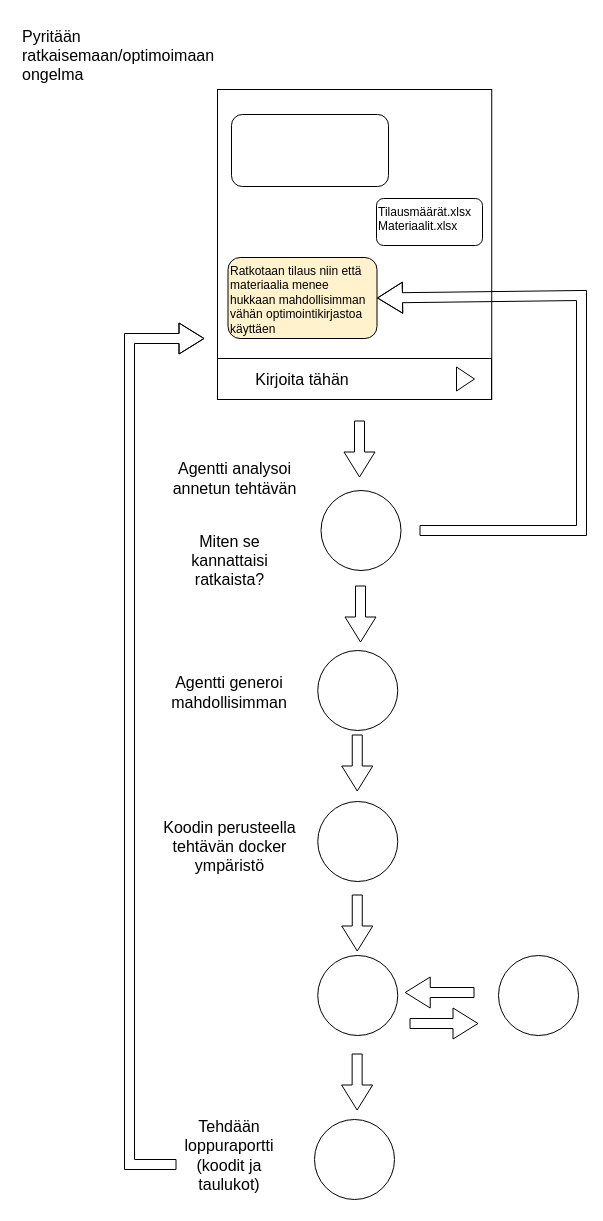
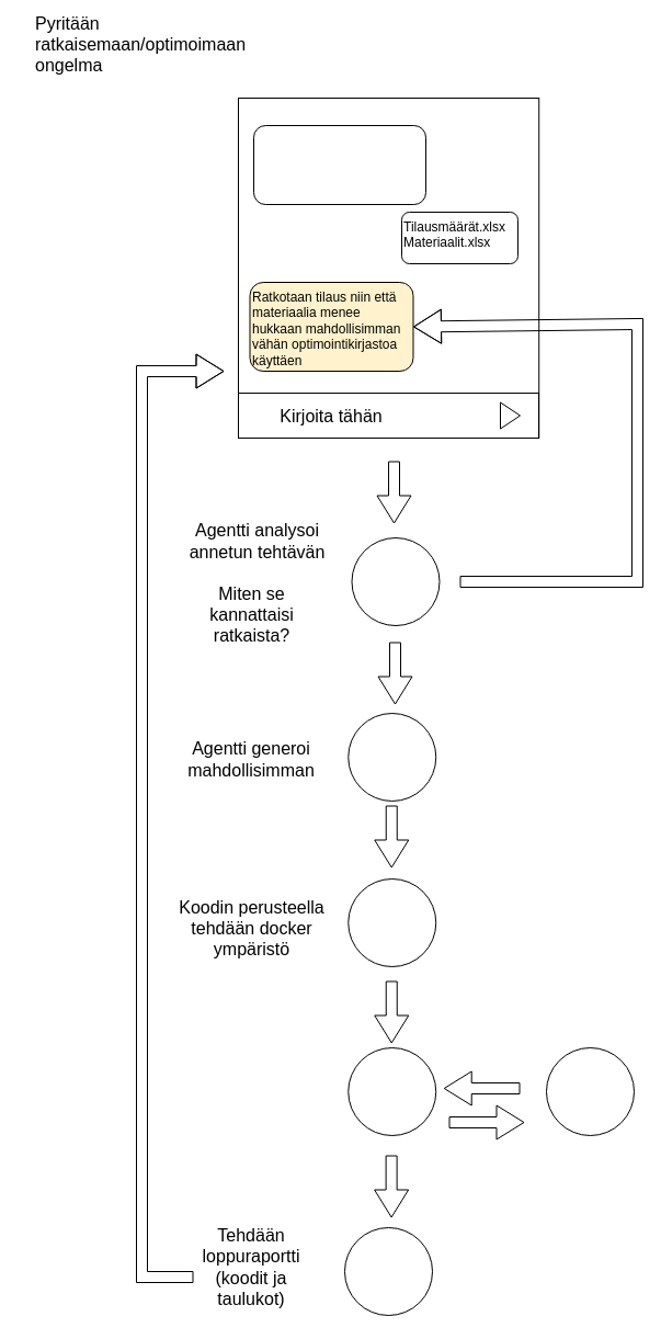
  <mxCell id="0" />
  <mxCell id="1" parent="0" />
  <mxCell id="2" value="" style="rounded=0;whiteSpace=wrap;html=1;" parent="1" vertex="1"><mxGeometry x="217" y="89" width="274.23" height="310" as="geometry" /></mxCell>
  <mxCell id="3" value="" style="rounded=1;whiteSpace=wrap;html=1;" parent="1" vertex="1"><mxGeometry x="231" y="114" width="157" height="72" as="geometry" /></mxCell>
- <mxCell id="4" value="Pyritään ratkaisemaan/optimoimaan ongelma&amp;nbsp;" style="text;html=1;align=left;verticalAlign=top;whiteSpace=wrap;rounded=0;fontSize=16;" parent="1" vertex="1"><mxGeometry x="20" y="20" width="239" height="69" as="geometry" /></mxCell>
+ <mxCell id="4" value="Pyritään ratkaisemaan/optimoimaan ongelma&amp;nbsp;" style="text;html=1;align=left;verticalAlign=top;whiteSpace=wrap;rounded=0;fontSize=16;" parent="1" vertex="1"><mxGeometry x="30" y="5" width="239" height="69" as="geometry" /></mxCell>
  <mxCell id="5" value="" style="rounded=0;whiteSpace=wrap;html=1;" parent="1" vertex="1"><mxGeometry x="217" y="358" width="274" height="41" as="geometry" /></mxCell>
  <mxCell id="6" value="" style="triangle;whiteSpace=wrap;html=1;" parent="1" vertex="1"><mxGeometry x="456" y="366.5" width="18" height="24" as="geometry" /></mxCell>
  <mxCell id="7" value="Kirjoita tähän" style="text;html=1;align=center;verticalAlign=middle;whiteSpace=wrap;rounded=0;fontSize=16;" parent="1" vertex="1"><mxGeometry x="231" y="363.5" width="142" height="30" as="geometry" /></mxCell>
  <mxCell id="8" value="" style="shape=image;html=1;verticalAlign=top;verticalLabelPosition=bottom;labelBackgroundColor=#ffffff;imageAspect=0;aspect=fixed;image=https://cdn1.iconfinder.com/data/icons/systemui/21/file_upload-128.png" parent="1" vertex="1"><mxGeometry x="397.25" width="57.5" height="57.5" as="geometry" y="123" /></mxCell>
  <mxCell id="9" value="" style="shape=flexArrow;endArrow=classic;html=1;rounded=0;fontSize=12;startSize=8;endSize=8;curved=1;" parent="1" edge="1"><mxGeometry width="50" height="50" relative="1" as="geometry"><mxPoint x="359" y="420" as="sourcePoint" /><mxPoint x="359" y="477" as="targetPoint" /></mxGeometry></mxCell>
  <mxCell id="10" value="" style="ellipse;whiteSpace=wrap;html=1;aspect=fixed;" parent="1" vertex="1"><mxGeometry x="320.5" y="490" width="80" height="80" as="geometry" /></mxCell>
- <mxCell id="11" value="Agentti analysoi annetun tehtävän" style="text;html=1;align=center;verticalAlign=middle;whiteSpace=wrap;rounded=0;fontSize=16;" parent="1" vertex="1"><mxGeometry x="168.5" y="448" width="131" height="60.5" as="geometry" /></mxCell>
+ <mxCell id="11" value="Agentti analysoi annetun tehtävän" style="text;html=1;align=center;verticalAlign=middle;whiteSpace=wrap;rounded=0;fontSize=16;" parent="1" vertex="1"><mxGeometry x="168.5" y="463" width="131" height="60.5" as="geometry" /></mxCell>
  <mxCell id="12" value="" style="shape=flexArrow;endArrow=classic;html=1;rounded=0;fontSize=12;startSize=8;endSize=8;curved=1;entryX=1;entryY=0.5;entryDx=0;entryDy=0;" parent="1" target="14" edge="1"><mxGeometry width="50" height="50" relative="1" as="geometry"><mxPoint x="419" y="530" as="sourcePoint" /><mxPoint x="508" y="247" as="targetPoint" /><Array as="points"><mxPoint x="581" y="530" /><mxPoint x="581" y="295" /></Array></mxGeometry></mxCell>
- <mxCell id="13" value="Tilausmäärät.xlsx&lt;div&gt;Materiaalit.xlsx&lt;/div&gt;" style="rounded=1;whiteSpace=wrap;html=1;align=left;verticalAlign=top;" parent="1" vertex="1"><mxGeometry x="376" y="198" width="106" height="47" as="geometry" /></mxCell>
+ <mxCell id="13" value="Tilausmäärät.xlsx&lt;div&gt;Materiaalit.xlsx&lt;/div&gt;" style="rounded=1;whiteSpace=wrap;html=1;align=left;verticalAlign=top;" parent="1" vertex="1"><mxGeometry x="366" y="193" width="106" height="47" as="geometry" /></mxCell>
  <mxCell id="14" value="Ratkotaan tilaus niin että materiaalia menee hukkaan mahdollisimman vähän optimointikirjastoa käyttäen" style="rounded=1;whiteSpace=wrap;html=1;align=left;verticalAlign=top;fillColor=#fff2cc;" parent="1" vertex="1"><mxGeometry x="227.5" y="257" width="149" height="81" as="geometry" /></mxCell>
  <mxCell id="15" value="" style="shape=flexArrow;endArrow=classic;html=1;rounded=0;fontSize=12;startSize=8;endSize=8;curved=1;" parent="1" edge="1"><mxGeometry width="50" height="50" relative="1" as="geometry"><mxPoint x="360" y="585" as="sourcePoint" /><mxPoint x="360" y="642" as="targetPoint" /></mxGeometry></mxCell>
  <mxCell id="16" value="" style="ellipse;whiteSpace=wrap;html=1;aspect=fixed;" parent="1" vertex="1"><mxGeometry x="317.25" y="650" width="80" height="80" as="geometry" /></mxCell>
  <mxCell id="17" value="Agentti generoi mahdollisimman" style="text;html=1;align=center;verticalAlign=middle;whiteSpace=wrap;rounded=0;fontSize=16;" parent="1" vertex="1"><mxGeometry x="199" y="677" width="60" height="30" as="geometry" /></mxCell>
  <mxCell id="18" value="" style="ellipse;whiteSpace=wrap;html=1;aspect=fixed;" parent="1" vertex="1"><mxGeometry x="317.25" y="801" width="80" height="80" as="geometry" /></mxCell>
  <mxCell id="19" value="" style="shape=flexArrow;endArrow=classic;html=1;rounded=0;fontSize=12;startSize=8;endSize=8;curved=1;" parent="1" edge="1"><mxGeometry width="50" height="50" relative="1" as="geometry"><mxPoint x="356.75" y="734" as="sourcePoint" /><mxPoint x="356.75" y="791" as="targetPoint" /></mxGeometry></mxCell>
- <mxCell id="20" value="Koodin perusteella tehtävän docker ympäristö" style="text;html=1;align=center;verticalAlign=middle;whiteSpace=wrap;rounded=0;fontSize=16;" parent="1" vertex="1"><mxGeometry x="158.5" y="814" width="141" height="63" as="geometry" /></mxCell>
+ <mxCell id="20" value="Koodin perusteella tehdään docker ympäristö" style="text;html=1;align=center;verticalAlign=middle;whiteSpace=wrap;rounded=0;fontSize=16;" parent="1" vertex="1"><mxGeometry x="158.5" y="814" width="141" height="63" as="geometry" /></mxCell>
  <mxCell id="21" value="" style="shape=flexArrow;endArrow=classic;html=1;rounded=0;fontSize=12;startSize=8;endSize=8;curved=1;" parent="1" edge="1"><mxGeometry width="50" height="50" relative="1" as="geometry"><mxPoint x="356.75" y="894" as="sourcePoint" /><mxPoint x="356.75" y="951" as="targetPoint" /></mxGeometry></mxCell>
  <mxCell id="22" value="" style="ellipse;whiteSpace=wrap;html=1;aspect=fixed;" parent="1" vertex="1"><mxGeometry x="317.25" y="955" width="80" height="80" as="geometry" /></mxCell>
  <mxCell id="23" value="" style="shape=flexArrow;endArrow=classic;html=1;rounded=0;fontSize=12;startSize=8;endSize=8;curved=1;" parent="1" edge="1"><mxGeometry width="50" height="50" relative="1" as="geometry"><mxPoint x="409" y="1023" as="sourcePoint" /><mxPoint x="478" y="1023" as="targetPoint" /></mxGeometry></mxCell>
  <mxCell id="24" value="" style="ellipse;whiteSpace=wrap;html=1;aspect=fixed;" parent="1" vertex="1"><mxGeometry x="498" y="955" width="80" height="80" as="geometry" /></mxCell>
  <mxCell id="25" value="" style="shape=flexArrow;endArrow=classic;html=1;rounded=0;fontSize=12;startSize=8;endSize=8;curved=1;" parent="1" edge="1"><mxGeometry width="50" height="50" relative="1" as="geometry"><mxPoint x="474" y="992" as="sourcePoint" /><mxPoint x="404.23" y="992" as="targetPoint" /></mxGeometry></mxCell>
  <mxCell id="26" value="" style="shape=flexArrow;endArrow=classic;html=1;rounded=0;fontSize=12;startSize=8;endSize=8;curved=1;" parent="1" edge="1"><mxGeometry width="50" height="50" relative="1" as="geometry"><mxPoint x="356.63" y="1053" as="sourcePoint" /><mxPoint x="356.63" y="1110" as="targetPoint" /></mxGeometry></mxCell>
  <mxCell id="27" value="" style="ellipse;whiteSpace=wrap;html=1;aspect=fixed;" parent="1" vertex="1"><mxGeometry x="314" y="1119" width="80" height="80" as="geometry" /></mxCell>
  <mxCell id="28" value="Tehdään loppuraportti&lt;div&gt;(koodit ja taulukot)&lt;/div&gt;" style="text;html=1;align=center;verticalAlign=middle;whiteSpace=wrap;rounded=0;fontSize=16;" parent="1" vertex="1"><mxGeometry x="187" y="1129" width="84" height="51" as="geometry" /></mxCell>
  <mxCell id="29" value="" style="shape=flexArrow;endArrow=classic;html=1;rounded=0;fontSize=12;startSize=8;endSize=8;curved=1;" parent="1" edge="1"><mxGeometry width="50" height="50" relative="1" as="geometry"><mxPoint x="176" y="1164" as="sourcePoint" /><mxPoint x="204" y="338" as="targetPoint" /><Array as="points"><mxPoint x="129" y="1164" /><mxPoint x="129" y="338" /></Array></mxGeometry></mxCell>
  <mxCell id="30" value="Miten se kannattaisi ratkaista?" style="text;html=1;align=center;verticalAlign=middle;whiteSpace=wrap;rounded=0;fontSize=16;" parent="1" vertex="1"><mxGeometry x="163.5" y="530" width="131" height="60.5" as="geometry" /></mxCell>
